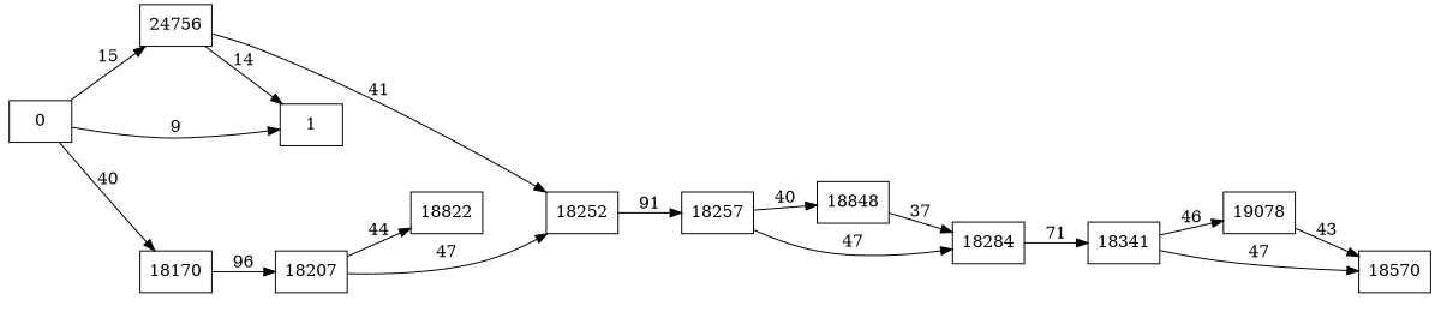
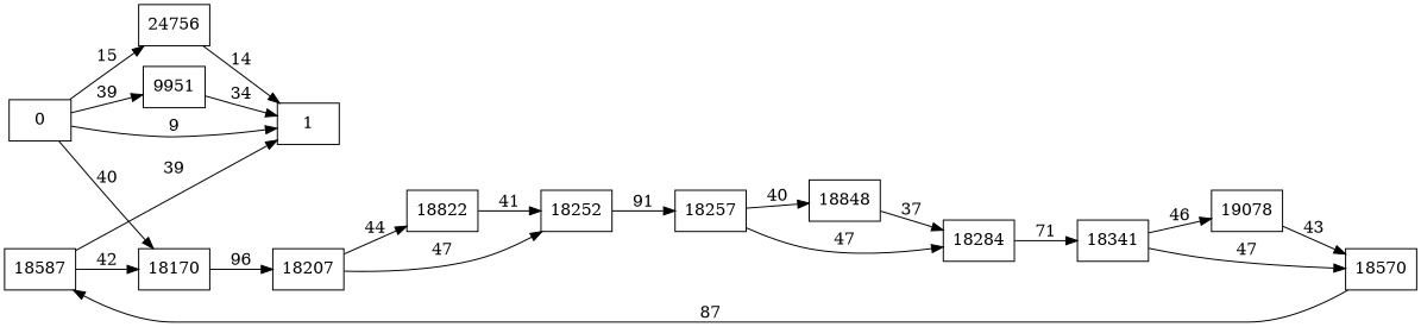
  digraph {
    rankdir=LR
    node [shape=rectangle]
+   9951
    1
    18170
    18207
    18252
    18822
    18257
    18284
    18848
    18341
    18570
    19078
+   18587
    24756
    0
+   9951 -> 1 [label=34]
    18170 -> 18207 [label=96]
    18207 -> 18252 [label=47]
    18207 -> 18822 [label=44]
    18252 -> 18257 [label=91]
-   24756 -> 18252 [label=41]
+   18822 -> 18252 [label=41]
    18257 -> 18284 [label=47]
    18257 -> 18848 [label=40]
    18284 -> 18341 [label=71]
    18848 -> 18284 [label=37]
    18341 -> 18570 [label=47]
    18341 -> 19078 [label=46]
+   18570 -> 18587 [label=87]
    19078 -> 18570 [label=43]
+   18587 -> 1 [label=39]
+   18587 -> 18170 [label=42]
    24756 -> 1 [label=14]
+   0 -> 9951 [label=39]
    0 -> 1 [label=9]
    0 -> 18170 [label=40]
    0 -> 24756 [label=15]
  }
